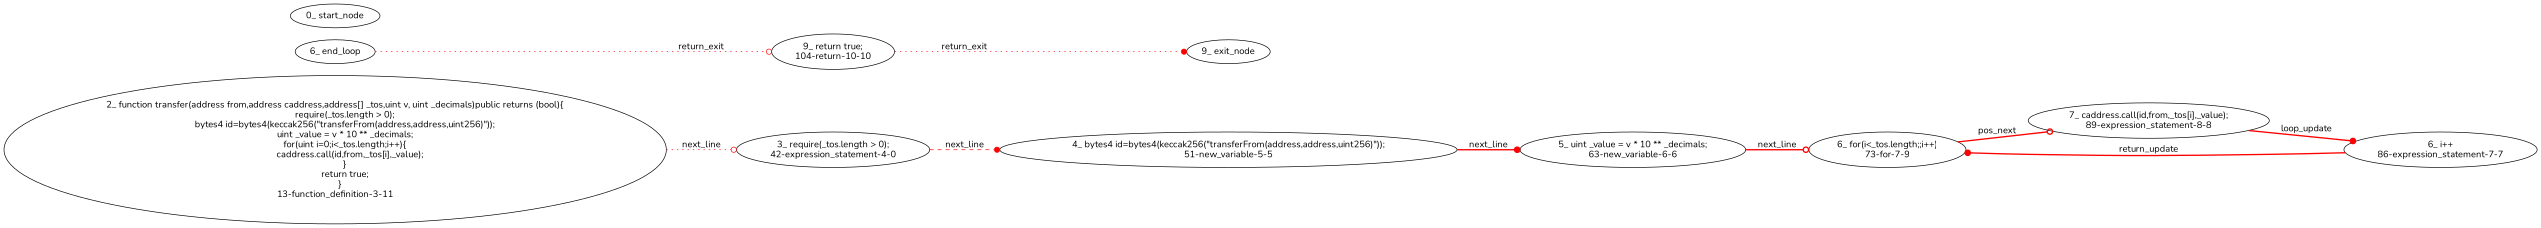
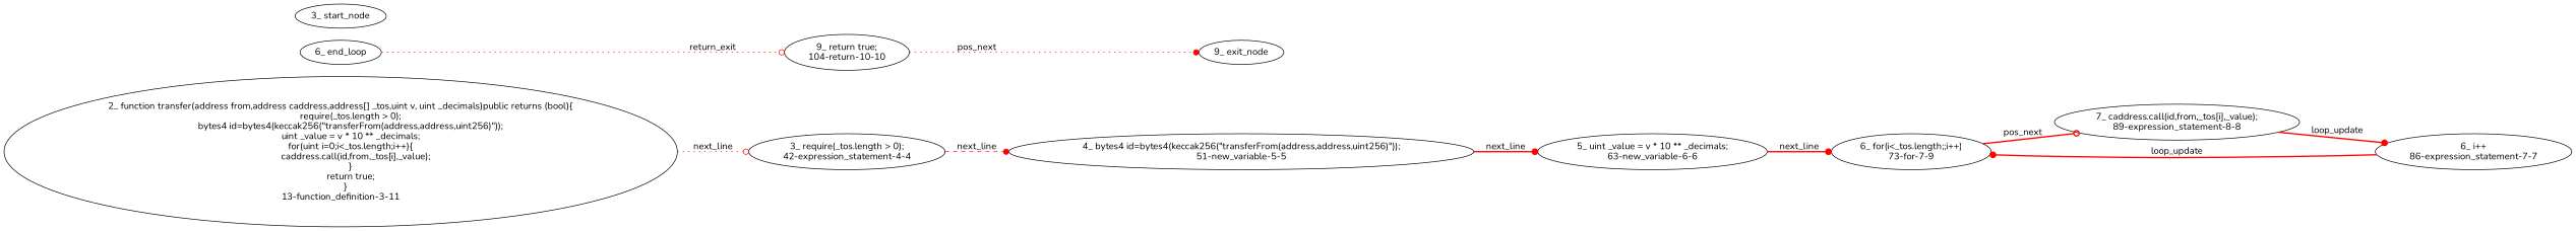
  digraph {
    fontname=Nunito
    rankdir=LR
    node [fontname=Nunito method="transfer(address from,address caddress,address[] _tos,uint v,uint _decimals)" type_label=expression_statement]
    edge [arrowhead=dot color=red controlflow_type=next_line edge_type=CFG_edge fontname=Nunito style=bold]
    n1 [label="2_ function transfer(address from,address caddress,address[] _tos,uint v, uint _decimals)public returns (bool){\n        require(_tos.length > 0);\n        bytes4 id=bytes4(keccak256(\"transferFrom(address,address,uint256)\"));\n        uint _value = v * 10 ** _decimals;\n        for(uint i=0;i<_tos.length;i++){\n            caddress.call(id,from,_tos[i],_value);\n        }\n        return true;\n    }\n13-function_definition-3-11" type_label=function_definition]
-   n2 [label="3_ require(_tos.length > 0);\n42-expression_statement-4-0"]
+   n2 [label="3_ require(_tos.length > 0);\n42-expression_statement-4-4"]
    n3 [label="4_ bytes4 id=bytes4(keccak256(\"transferFrom(address,address,uint256)\"));\n51-new_variable-5-5" type_label=new_variable]
    n4 [label="5_ uint _value = v * 10 ** _decimals;\n63-new_variable-6-6" type_label=new_variable]
    n5 [label="6_ for(i<_tos.length;;i++)\n73-for-7-9" type_label=for]
    n6 [label="7_ caddress.call(id,from,_tos[i],_value);\n89-expression_statement-8-8"]
    n7 [label="6_ end_loop" type_label=end_loop]
    n8 [label="9_ return true;\n104-return-10-10" type_label=return]
    n9 [label="6_ i++\n86-expression_statement-7-7"]
    n10 [label="9_ exit_node" type_label=exit method=""]
-   n11 [label="0_ start_node" type_label=start method=""]
+   n11 [label="3_ start_node" type_label=start method=""]
    n1 -> n2 [arrowhead=odot label=next_line style=dotted]
    n2 -> n3 [label=next_line style=dashed]
    n3 -> n4 [label=next_line]
-   n4 -> n5 [arrowhead=odot label=next_line]
+   n4 -> n5 [label=next_line]
    n5 -> n6 [arrowhead=odot controlflow_type=pos_next label=pos_next]
    n6 -> n9 [controlflow_type=loop_update label=loop_update]
    n7 -> n8 [arrowhead=odot label=return_exit style=dotted]
-   n8 -> n10 [controlflow_type=return_exit label=return_exit style=dotted]
-   n9 -> n5 [controlflow_type=loop_update label=return_update]
+   n8 -> n10 [controlflow_type=return_exit label=pos_next style=dotted]
+   n9 -> n5 [controlflow_type=loop_update label=loop_update]
  }
